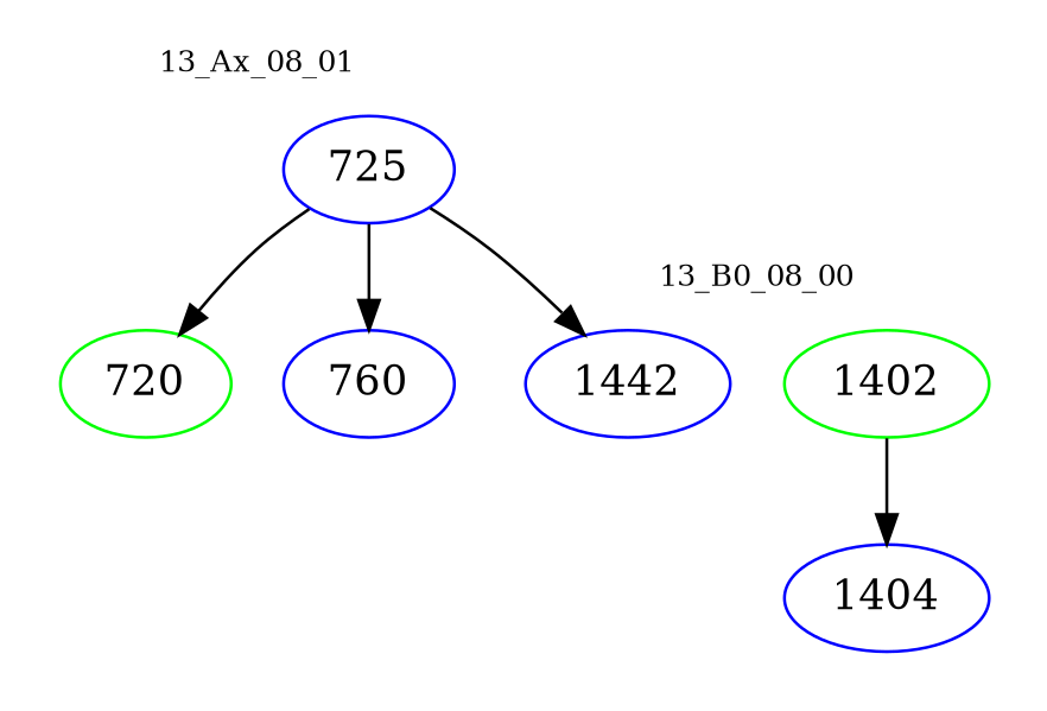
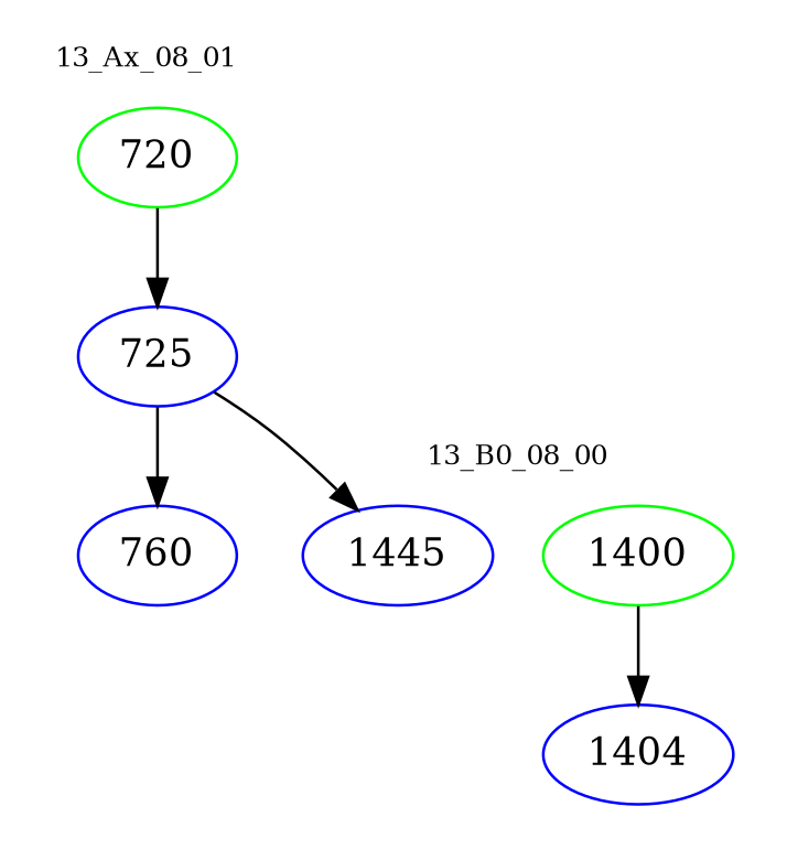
  digraph {
    node [color=blue]
    edge [color=black]
    n1 [color=green label=720]
    n2 [label=725]
    n3 [label=760]
-   n4 [color=green label=1402]
+   n4 [color=green label=1400]
    n5 [label=1404]
-   n6 [label=1442]
+   n6 [label=1445]
    subgraph cluster_1 {
      color=white
      fontsize=10
      label="13_Ax_08_01"
      n1
      n2
      n3
    }
    subgraph cluster_2 {
      color=white
      fontsize=10
      label="13_B0_08_00"
      n4
      n5
      n6
    }
-   n2 -> n1
+   n1 -> n2
    n2 -> n3
    n2 -> n6
    n4 -> n5
  }
